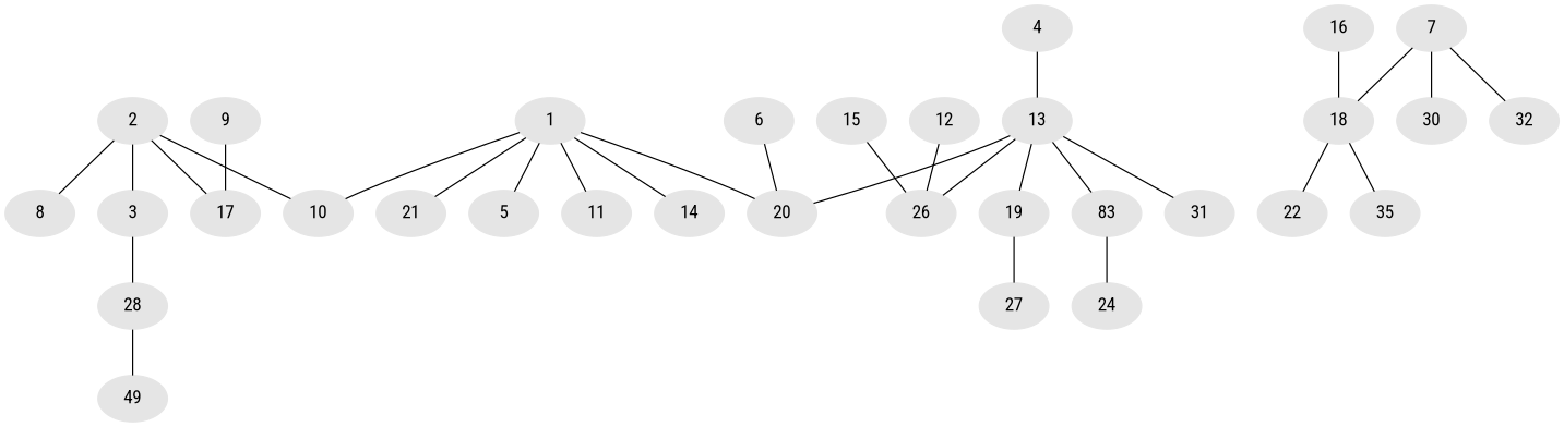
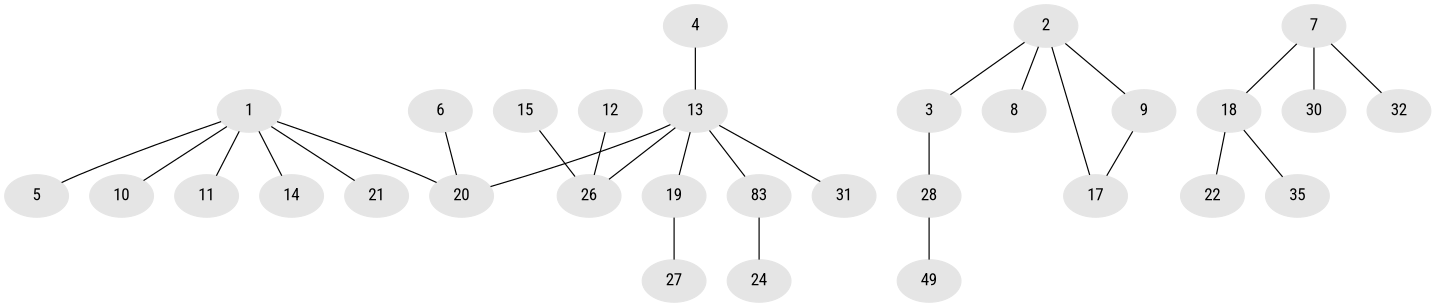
  graph {
    fontname="Roboto Condensed"
    node [color=gray90 fontname="Roboto Condensed" style=filled]
    edge [fontname="Roboto Condensed" weight=1.0]
    1
    5
    10
    11
    14
    20
    21
    2
    3
    8
    17
    28
    n13 [label=49]
    4
    13
    26
    19
    n18 [label=83]
    31
    6
    7
    18
    30
    32
    22
    n26 [label=35]
    9
    12
    27
    24
    15
-   16
    1 -- 5
    1 -- 10
    1 -- 11
    1 -- 14
    1 -- 20
    1 -- 21
-   2 -- 10
+   2 -- 9
    2 -- 3
    2 -- 8
    2 -- 17
    3 -- 28
    28 -- n13
    4 -- 13
    13 -- 20
    13 -- 26
    13 -- 19
    13 -- n18
    13 -- 31
    19 -- 27
    n18 -- 24
    6 -- 20
    7 -- 18
    7 -- 30
    7 -- 32
    18 -- 22
    18 -- n26
    9 -- 17
    12 -- 26
    15 -- 26
-   16 -- 18
  }
